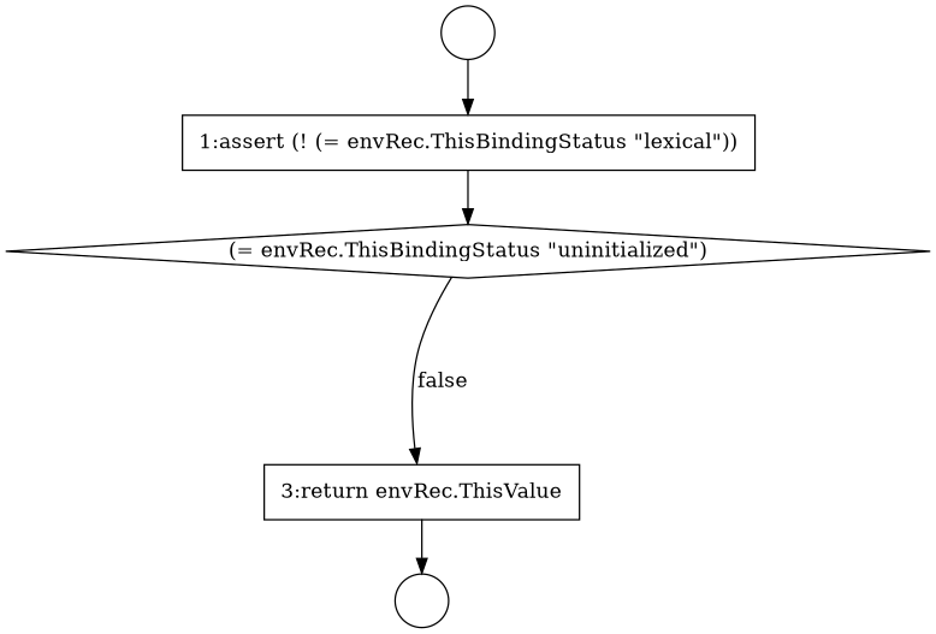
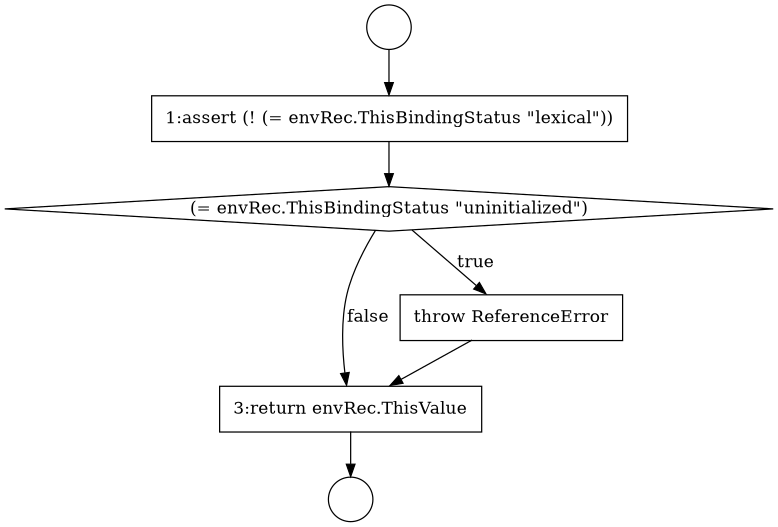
  digraph {
    node [color=black fillcolor=white shape=none style=filled]
    edge [color=black]
    n1 [label=" " shape=circle]
    n2 [label=<<font color="black">     <table border="0" cellborder="1" cellspacing="0" cellpadding="10">       <tr><td align="left">1:assert (! (= envRec.ThisBindingStatus &quot;lexical&quot;))</td></tr>     </table>   </font>> margin=0]
    n3 [label=<<font color="black">(= envRec.ThisBindingStatus &quot;uninitialized&quot;)</font>> shape=diamond]
    n4 [label=<<font color="black">     <table border="0" cellborder="1" cellspacing="0" cellpadding="10">       <tr><td align="left">3:return envRec.ThisValue</td></tr>     </table>   </font>> margin=0]
+   n5 [label=<<font color="black">     <table border="0" cellborder="1" cellspacing="0" cellpadding="10">       <tr><td align="left">throw ReferenceError</td></tr>     </table>   </font>> margin=0]
    n6 [label=" " shape=circle]
    n1 -> n2
    n2 -> n3
    n3 -> n4 [label=<<font color="black">false</font>>]
+   n3 -> n5 [label=<<font color="black">true</font>>]
    n4 -> n6
+   n5 -> n4
  }
